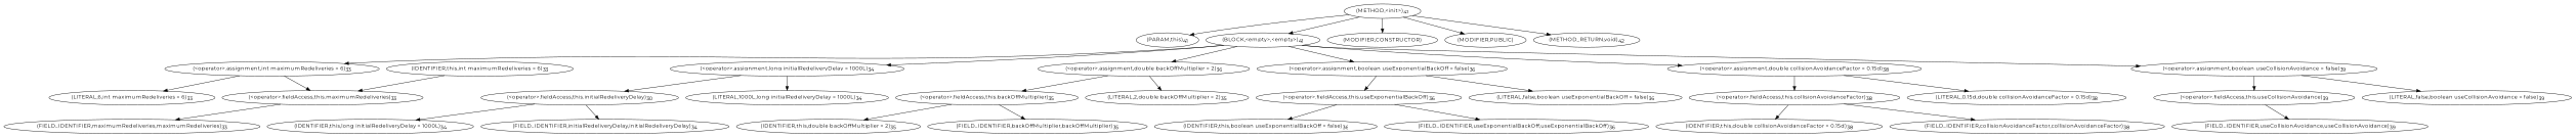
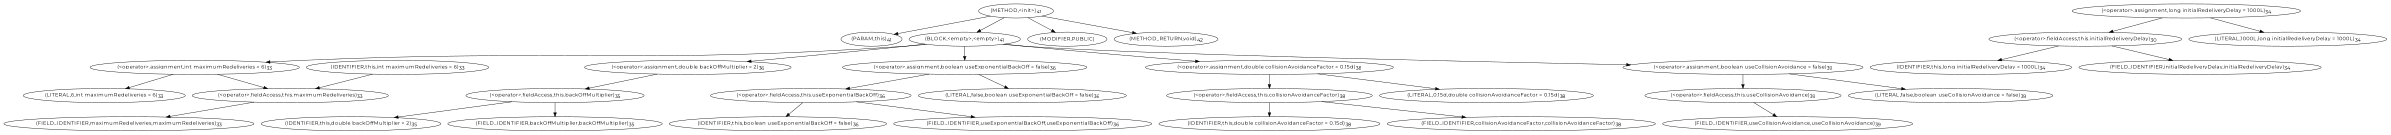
  digraph {
    fontname=Montserrat
    node [fontname=Montserrat]
    edge [fontname=Montserrat]
    n1 [label=<(METHOD,&lt;init&gt;)<SUB>41</SUB>>]
    n2 [label=<(PARAM,this)<SUB>41</SUB>>]
    n3 [label=<(BLOCK,&lt;empty&gt;,&lt;empty&gt;)<SUB>41</SUB>>]
-   n4 [label=<(MODIFIER,CONSTRUCTOR)>]
    n5 [label=<(MODIFIER,PUBLIC)>]
    n6 [label=<(METHOD_RETURN,void)<SUB>42</SUB>>]
    n7 [label=<(&lt;operator&gt;.assignment,int maximumRedeliveries = 6)<SUB>33</SUB>>]
    n8 [label=<(&lt;operator&gt;.assignment,long initialRedeliveryDelay = 1000L)<SUB>34</SUB>>]
    n9 [label=<(&lt;operator&gt;.assignment,double backOffMultiplier = 2)<SUB>36</SUB>>]
    n10 [label=<(&lt;operator&gt;.assignment,boolean useExponentialBackOff = false)<SUB>36</SUB>>]
    n11 [label=<(&lt;operator&gt;.assignment,double collisionAvoidanceFactor = 0.15d)<SUB>38</SUB>>]
    n12 [label=<(&lt;operator&gt;.assignment,boolean useCollisionAvoidance = false)<SUB>39</SUB>>]
    n13 [label=<(&lt;operator&gt;.fieldAccess,this.maximumRedeliveries)<SUB>33</SUB>>]
    n14 [label=<(LITERAL,6,int maximumRedeliveries = 6)<SUB>33</SUB>>]
    n15 [label=<(&lt;operator&gt;.fieldAccess,this.initialRedeliveryDelay)<SUB>30</SUB>>]
    n16 [label=<(LITERAL,1000L,long initialRedeliveryDelay = 1000L)<SUB>34</SUB>>]
    n17 [label=<(&lt;operator&gt;.fieldAccess,this.backOffMultiplier)<SUB>35</SUB>>]
-   n18 [label=<(LITERAL,2,double backOffMultiplier = 2)<SUB>35</SUB>>]
    n19 [label=<(&lt;operator&gt;.fieldAccess,this.useExponentialBackOff)<SUB>36</SUB>>]
    n20 [label=<(LITERAL,false,boolean useExponentialBackOff = false)<SUB>36</SUB>>]
    n21 [label=<(&lt;operator&gt;.fieldAccess,this.collisionAvoidanceFactor)<SUB>38</SUB>>]
    n22 [label=<(LITERAL,0.15d,double collisionAvoidanceFactor = 0.15d)<SUB>38</SUB>>]
    n23 [label=<(&lt;operator&gt;.fieldAccess,this.useCollisionAvoidance)<SUB>39</SUB>>]
    n24 [label=<(LITERAL,false,boolean useCollisionAvoidance = false)<SUB>39</SUB>>]
    n25 [label=<(FIELD_IDENTIFIER,maximumRedeliveries,maximumRedeliveries)<SUB>33</SUB>>]
    n26 [label=<(IDENTIFIER,this,int maximumRedeliveries = 6)<SUB>33</SUB>>]
    n27 [label=<(IDENTIFIER,this,long initialRedeliveryDelay = 1000L)<SUB>34</SUB>>]
    n28 [label=<(FIELD_IDENTIFIER,initialRedeliveryDelay,initialRedeliveryDelay)<SUB>34</SUB>>]
    n29 [label=<(IDENTIFIER,this,double backOffMultiplier = 2)<SUB>35</SUB>>]
    n30 [label=<(FIELD_IDENTIFIER,backOffMultiplier,backOffMultiplier)<SUB>35</SUB>>]
    n31 [label=<(IDENTIFIER,this,boolean useExponentialBackOff = false)<SUB>36</SUB>>]
    n32 [label=<(FIELD_IDENTIFIER,useExponentialBackOff,useExponentialBackOff)<SUB>36</SUB>>]
    n33 [label=<(IDENTIFIER,this,double collisionAvoidanceFactor = 0.15d)<SUB>38</SUB>>]
    n34 [label=<(FIELD_IDENTIFIER,collisionAvoidanceFactor,collisionAvoidanceFactor)<SUB>38</SUB>>]
    n35 [label=<(FIELD_IDENTIFIER,useCollisionAvoidance,useCollisionAvoidance)<SUB>39</SUB>>]
    n1 -> n2
    n1 -> n3
-   n1 -> n4
    n1 -> n5
    n1 -> n6
    n3 -> n7
-   n3 -> n8
    n3 -> n9
    n3 -> n10
    n3 -> n11
    n3 -> n12
    n7 -> n13
    n7 -> n14
    n8 -> n15
    n8 -> n16
    n9 -> n17
-   n9 -> n18
    n10 -> n19
    n10 -> n20
    n11 -> n21
    n11 -> n22
    n12 -> n23
    n12 -> n24
    n13 -> n25
    n15 -> n27
    n15 -> n28
    n17 -> n29
    n17 -> n30
    n19 -> n31
    n19 -> n32
    n21 -> n33
    n21 -> n34
    n23 -> n35
    n26 -> n13
  }
